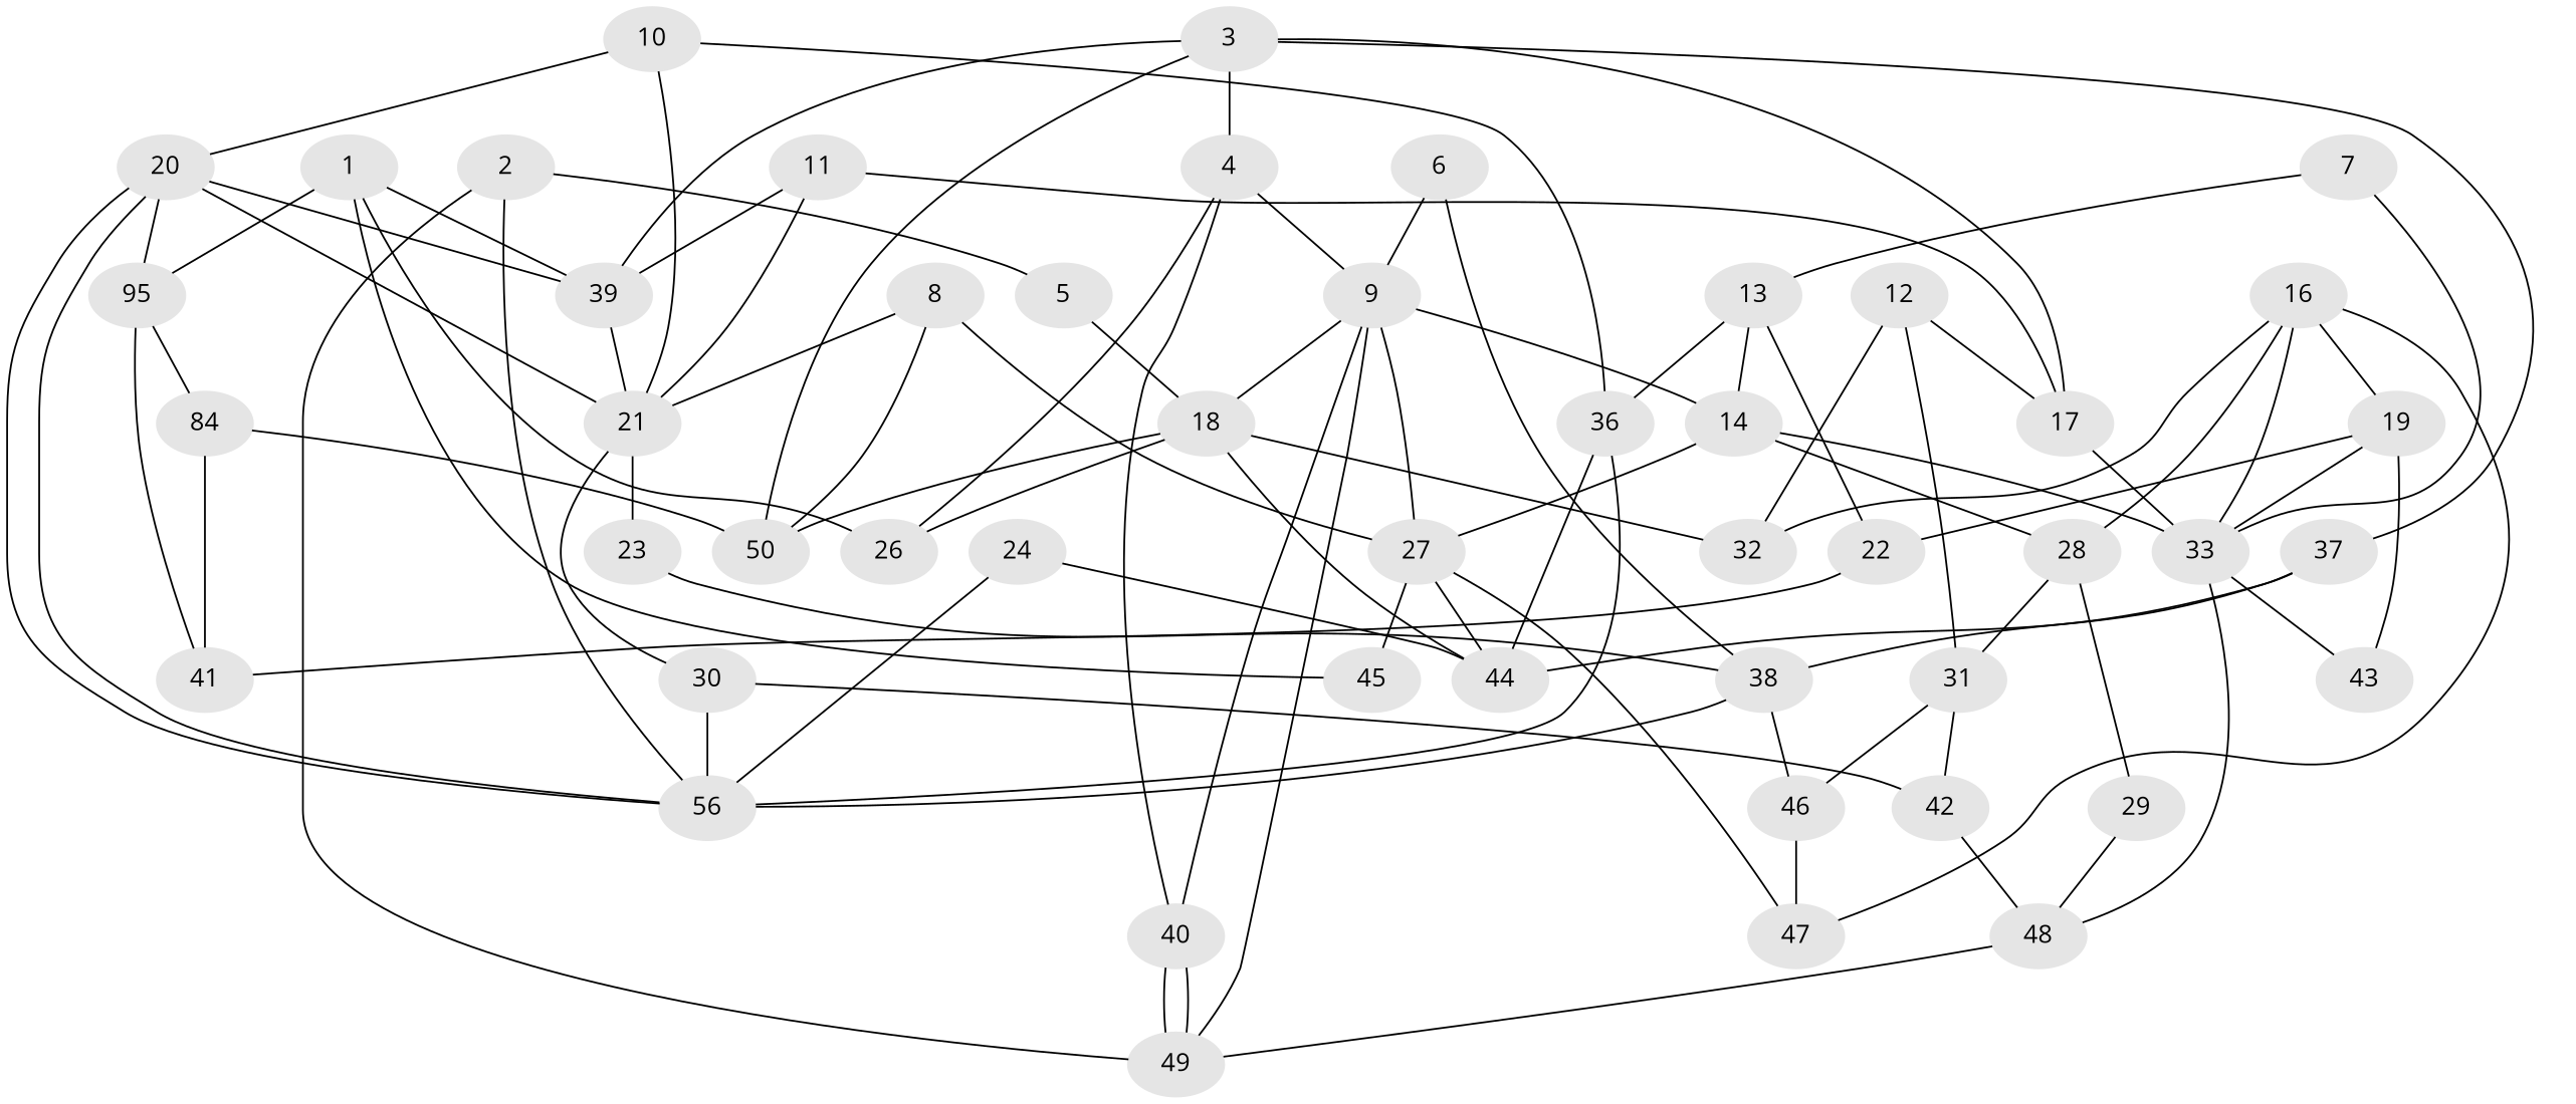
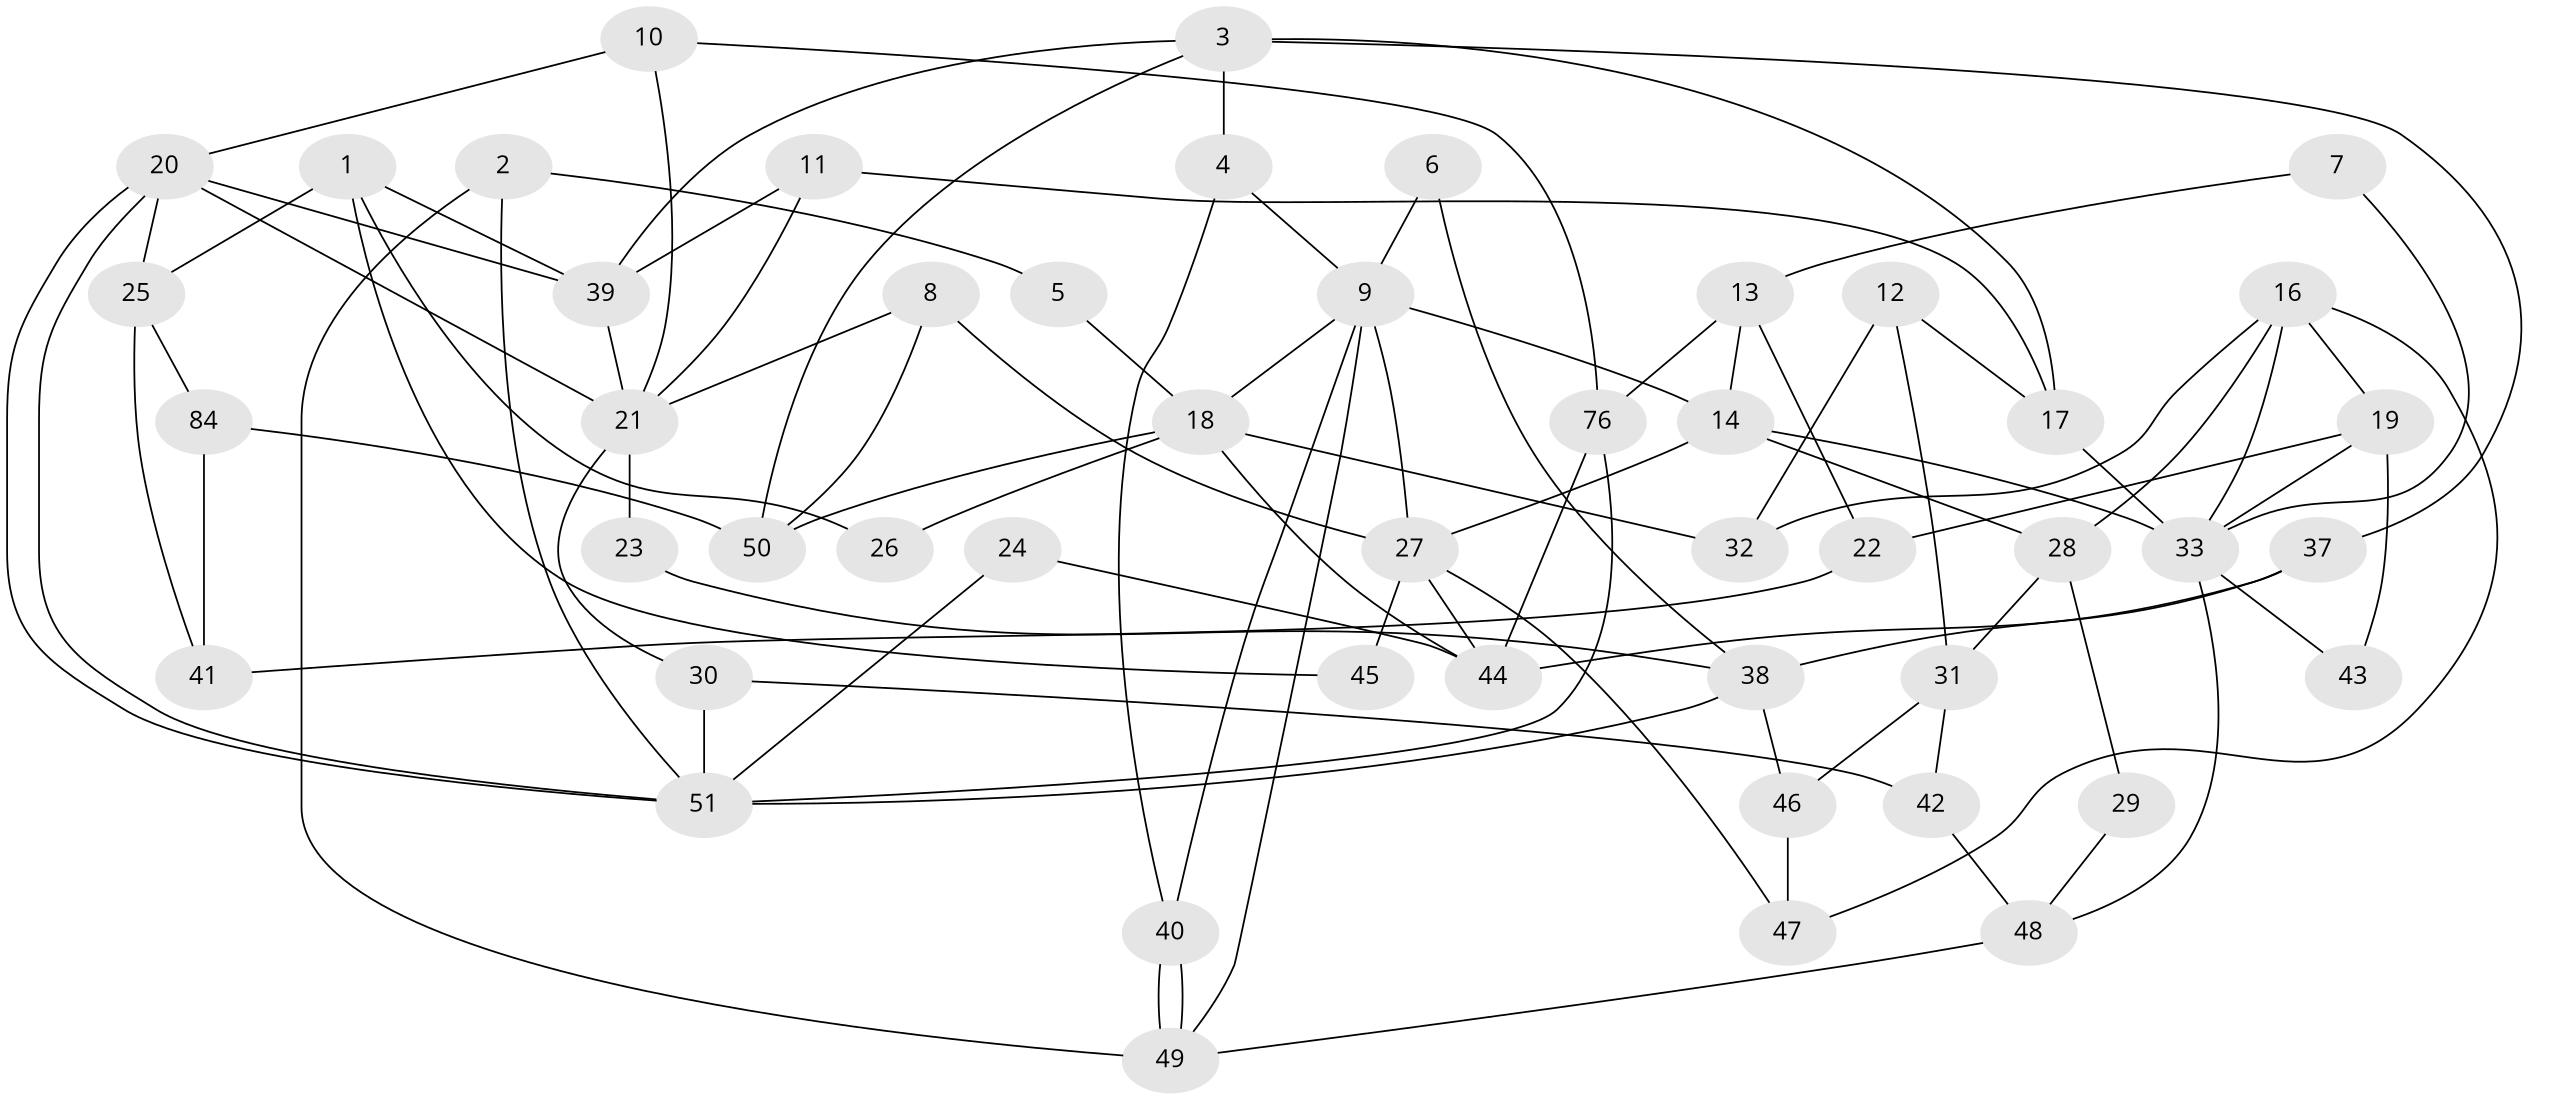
  graph {
    fontname="Open Sans"
    node [color=gray90 fontname="Open Sans" style=filled]
    edge [fontname="Open Sans"]
    1
-   25 [label=95]
+   25
    26
    39
    45
    41
    n7 [label=84]
    21
    2
    5
    49
-   51 [label=56]
+   51
    18
    3
    4
    17
    37
    50
    9
    40
    33
    38
    44
    27
    14
    23
    30
    20
    6
    46
    7
    13
-   36
+   36 [label=76]
    22
    43
    48
    8
    47
    28
    32
    10
    11
    12
    31
    42
    29
    16
    19
    24
    1 -- 25
    1 -- 26
    1 -- 39
    1 -- 45
    25 -- 41
    25 -- n7
    39 -- 21
    n7 -- 41
    n7 -- 50
    21 -- 23
    21 -- 30
    2 -- 5
    2 -- 49
    2 -- 51
    5 -- 18
    18 -- 26
    18 -- 50
    18 -- 44
    18 -- 32
    3 -- 39
    3 -- 4
    3 -- 17
    3 -- 37
    3 -- 50
-   4 -- 26
    4 -- 9
    4 -- 40
    17 -- 33
    37 -- 38
    37 -- 44
    9 -- 49
    9 -- 18
    9 -- 40
    9 -- 27
    9 -- 14
    40 -- 49
    40 -- 49
    33 -- 43
    33 -- 48
    38 -- 51
    38 -- 46
    27 -- 45
    27 -- 44
    27 -- 47
    14 -- 33
    14 -- 27
    14 -- 28
    23 -- 38
    30 -- 51
    30 -- 42
    20 -- 25
    20 -- 39
    20 -- 21
    20 -- 51
    20 -- 51
    6 -- 9
    6 -- 38
    46 -- 47
    7 -- 33
    7 -- 13
    13 -- 14
    13 -- 36
    13 -- 22
    36 -- 51
    36 -- 44
    22 -- 41
    48 -- 49
    8 -- 21
    8 -- 50
    8 -- 27
    28 -- 31
    28 -- 29
    10 -- 21
    10 -- 20
    10 -- 36
    11 -- 39
    11 -- 21
    11 -- 17
    12 -- 17
    12 -- 32
    12 -- 31
    31 -- 46
    31 -- 42
    42 -- 48
    29 -- 48
    16 -- 33
    16 -- 47
    16 -- 28
    16 -- 32
    16 -- 19
    19 -- 33
    19 -- 22
    19 -- 43
    24 -- 51
    24 -- 44
  }
